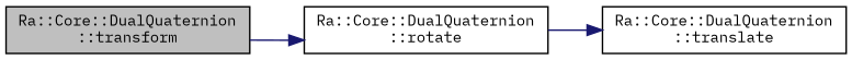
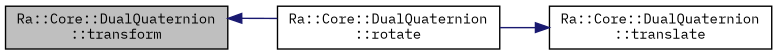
  digraph {
    fontname="IBM Plex Mono"
    rankdir=LR
    node [color=black fillcolor=white fontname="IBM Plex Mono" fontsize=10 shape=record style=filled]
    edge [color=midnightblue fontname="IBM Plex Mono" fontsize=10 labelfontname=Helvetica labelfontsize=10 style=solid]
    n1 [fillcolor=grey75 fontcolor=black height=0.2 label="Ra::Core::DualQuaternion\l::transform" width=0.4]
    n2 [height=0.2 label="Ra::Core::DualQuaternion\l::rotate" width=0.4]
    n3 [height=0.2 label="Ra::Core::DualQuaternion\l::translate" width=0.4]
-   n1 -> n2
+   n2 -> n1
    n2 -> n3
  }
